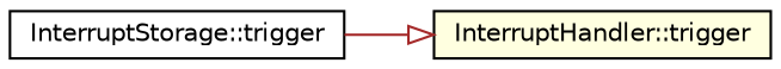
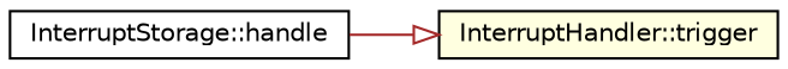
  digraph {
    rankdir=LR
    fontname="DejaVu Sans"
    node [color=black fontname="DejaVu Sans" fontsize=10 shape=record style=filled]
-   n1 [fillcolor=white fontcolor=black height=0.2 label="InterruptStorage::trigger" width=0.4]
+   n1 [fillcolor=white fontcolor=black height=0.2 label="InterruptStorage::handle" width=0.4]
    n2 [height=0.2 label="InterruptHandler::trigger" width=0.4 fillcolor=lightyellow]
    n1 -> n2 [color=brown fontname="DejaVu Sans" fontsize=10 labelfontname=Helvetica labelfontsize=10 style=solid arrowhead=onormal]
  }
